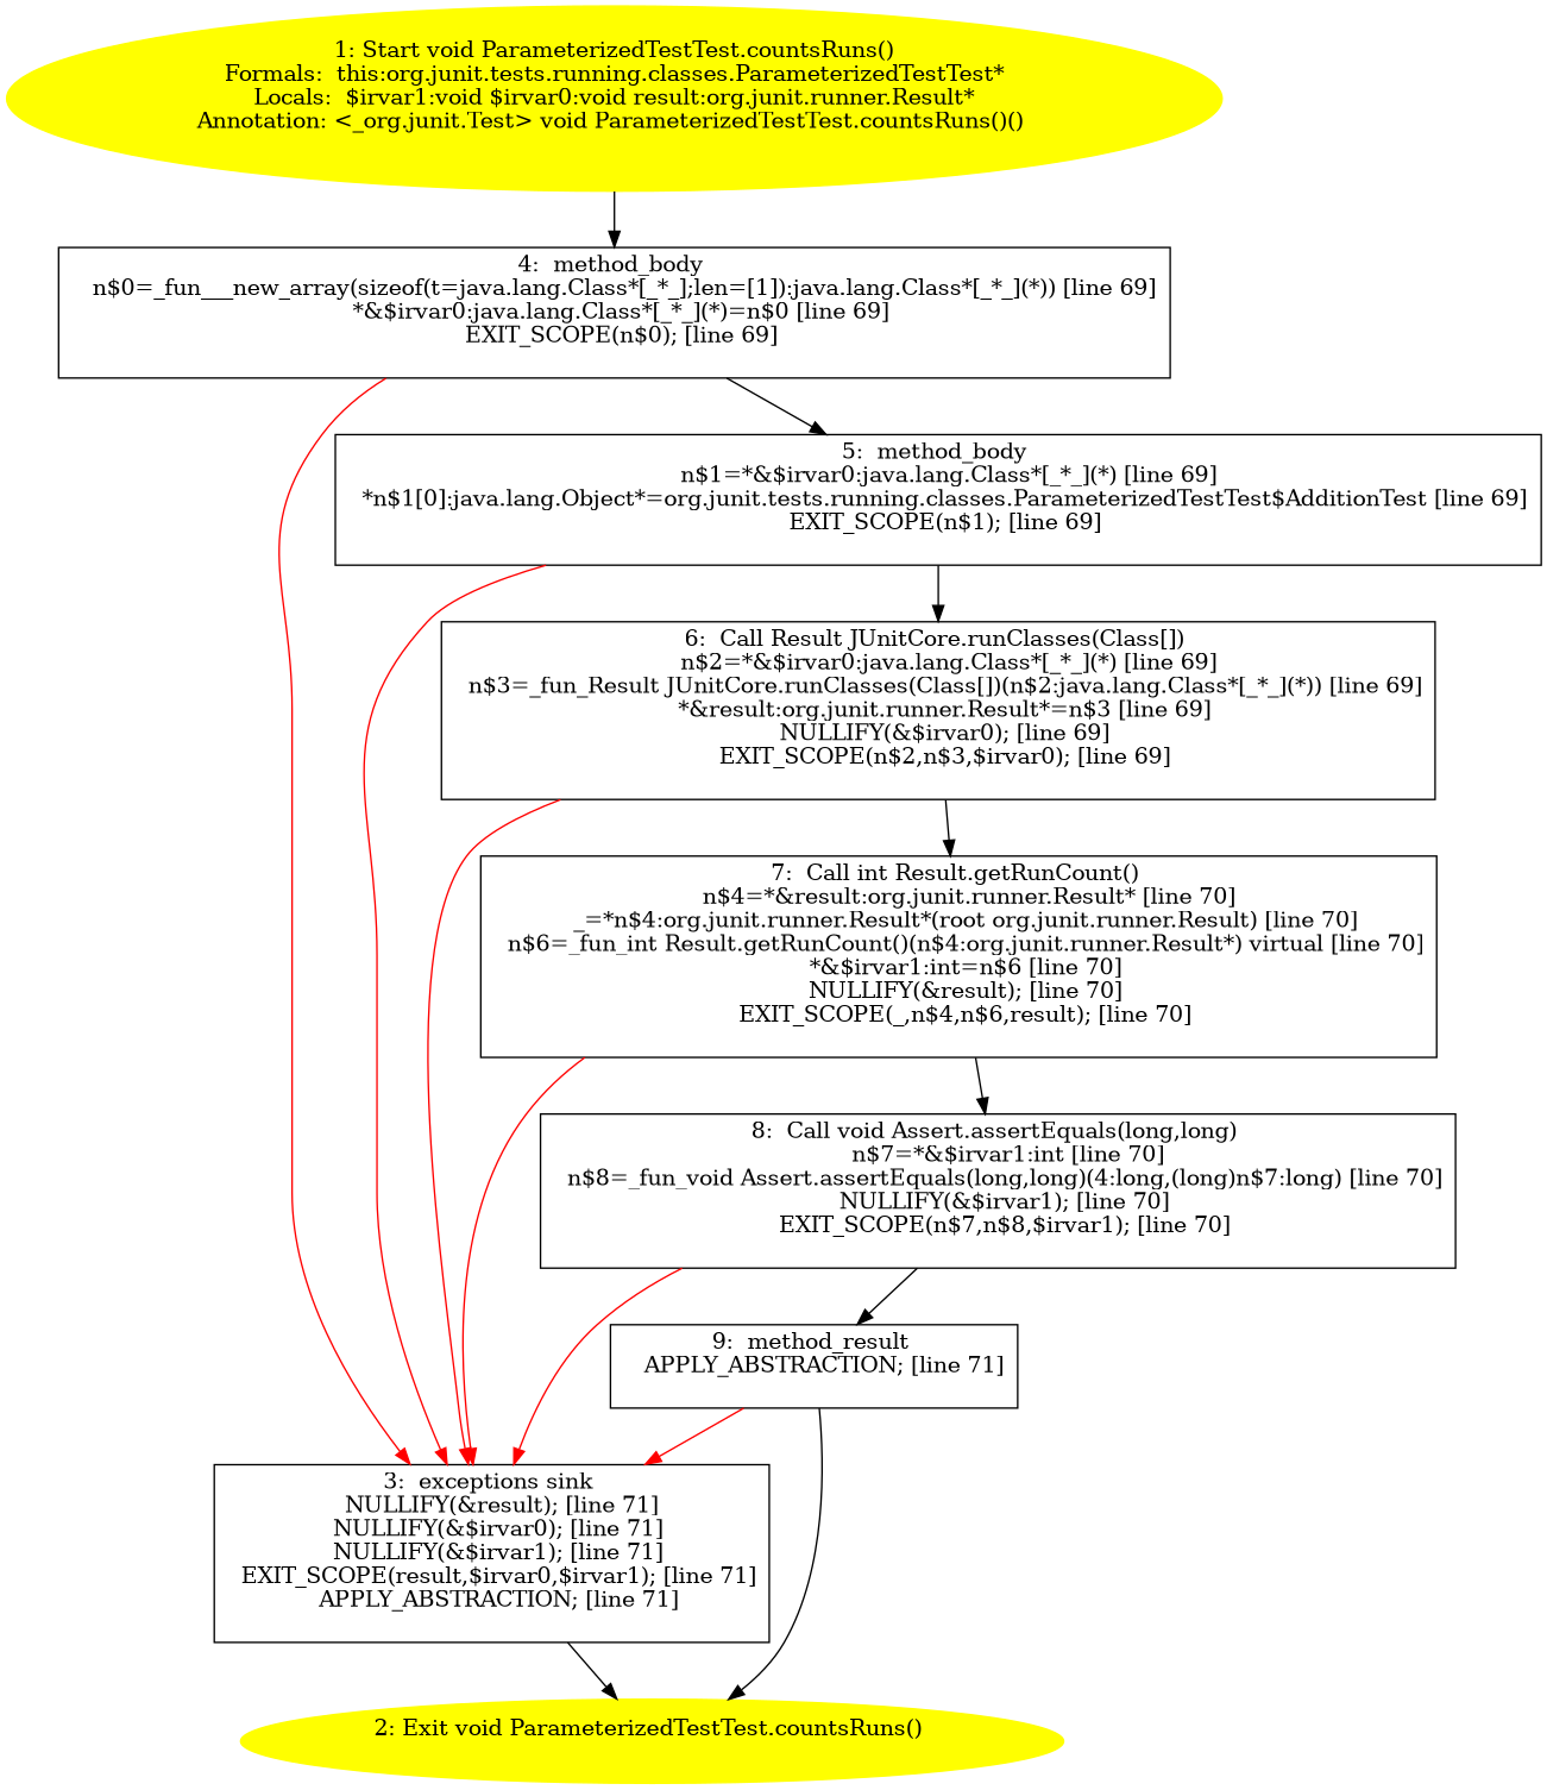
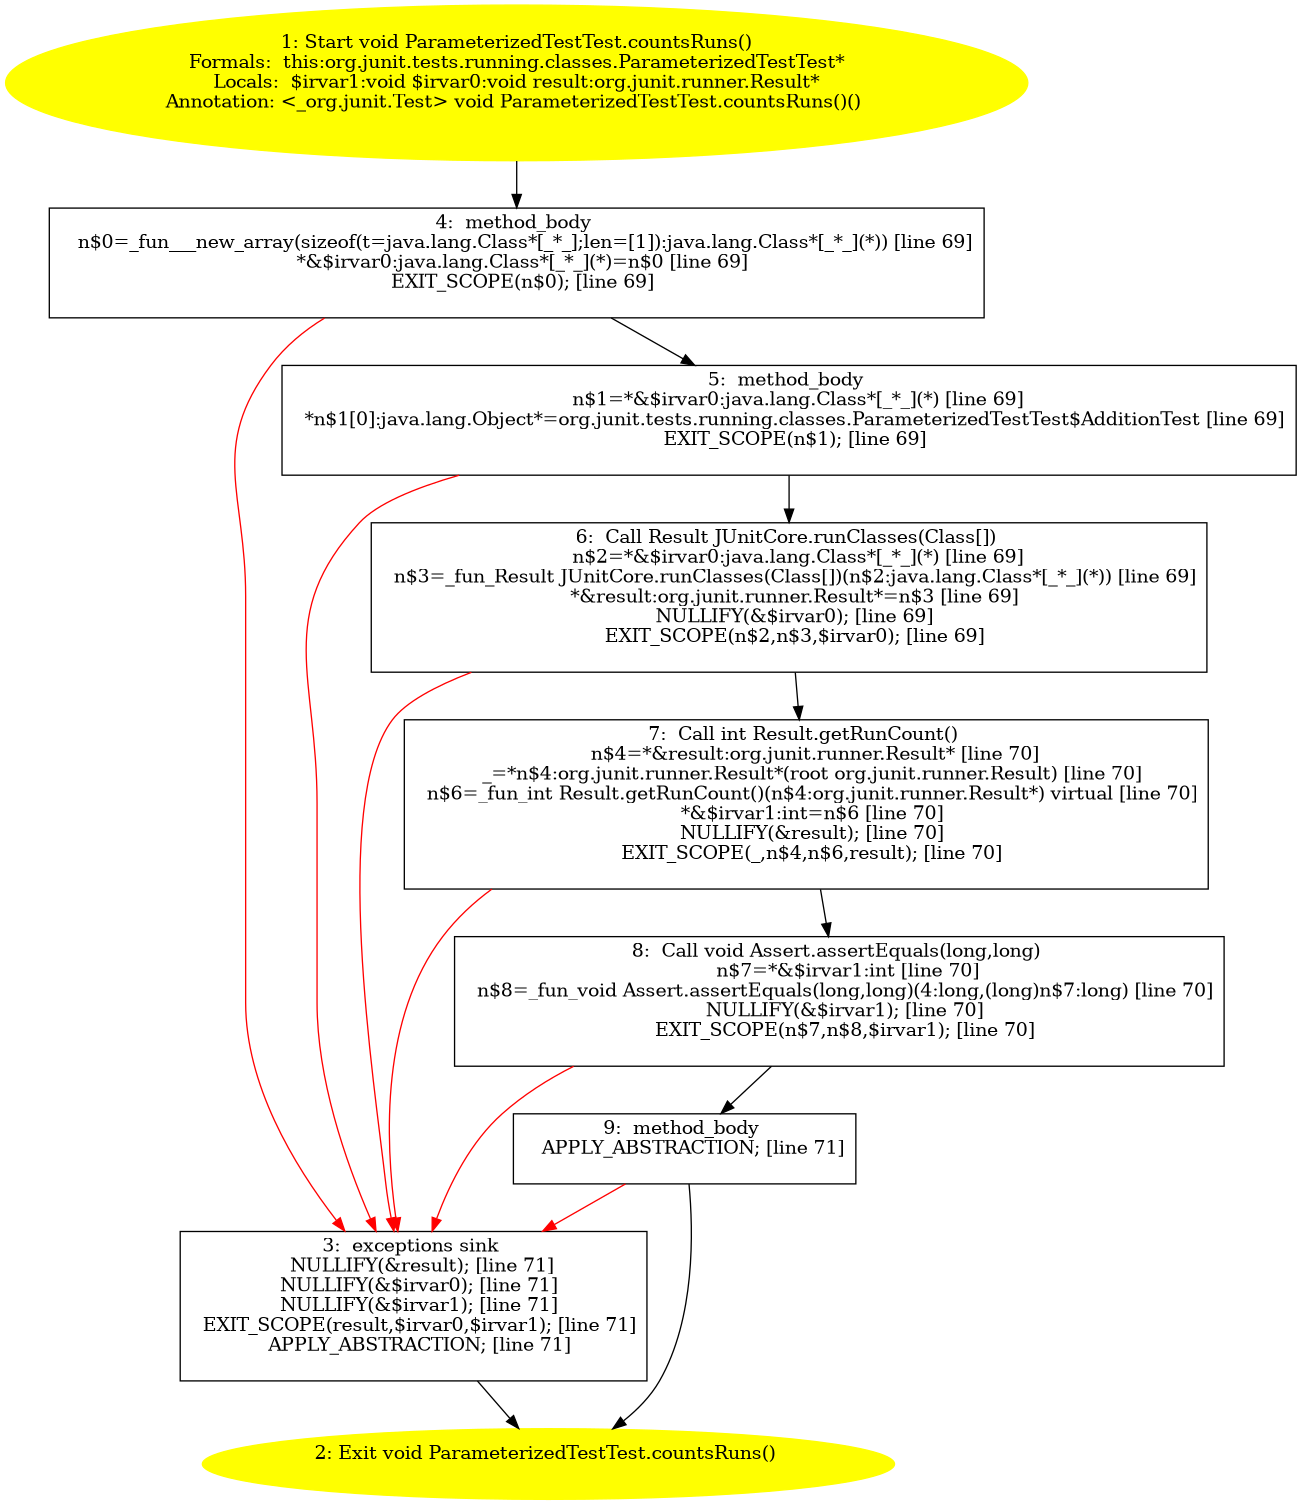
  digraph {
    node [shape=box]
    n1 [color=yellow label="1: Start void ParameterizedTestTest.countsRuns()\nFormals:  this:org.junit.tests.running.classes.ParameterizedTestTest*\nLocals:  $irvar1:void $irvar0:void result:org.junit.runner.Result*\nAnnotation: <_org.junit.Test> void ParameterizedTestTest.countsRuns()() \n  " style=filled shape=""]
    n2 [label="4:  method_body \n   n$0=_fun___new_array(sizeof(t=java.lang.Class*[_*_];len=[1]):java.lang.Class*[_*_](*)) [line 69]\n  *&$irvar0:java.lang.Class*[_*_](*)=n$0 [line 69]\n  EXIT_SCOPE(n$0); [line 69]\n "]
    n3 [label="3:  exceptions sink \n   NULLIFY(&result); [line 71]\n  NULLIFY(&$irvar0); [line 71]\n  NULLIFY(&$irvar1); [line 71]\n  EXIT_SCOPE(result,$irvar0,$irvar1); [line 71]\n  APPLY_ABSTRACTION; [line 71]\n "]
    n4 [label="5:  method_body \n   n$1=*&$irvar0:java.lang.Class*[_*_](*) [line 69]\n  *n$1[0]:java.lang.Object*=org.junit.tests.running.classes.ParameterizedTestTest$AdditionTest [line 69]\n  EXIT_SCOPE(n$1); [line 69]\n "]
    n5 [color=yellow label="2: Exit void ParameterizedTestTest.countsRuns() \n  " style=filled shape=""]
    n6 [label="6:  Call Result JUnitCore.runClasses(Class[]) \n   n$2=*&$irvar0:java.lang.Class*[_*_](*) [line 69]\n  n$3=_fun_Result JUnitCore.runClasses(Class[])(n$2:java.lang.Class*[_*_](*)) [line 69]\n  *&result:org.junit.runner.Result*=n$3 [line 69]\n  NULLIFY(&$irvar0); [line 69]\n  EXIT_SCOPE(n$2,n$3,$irvar0); [line 69]\n "]
    n7 [label="7:  Call int Result.getRunCount() \n   n$4=*&result:org.junit.runner.Result* [line 70]\n  _=*n$4:org.junit.runner.Result*(root org.junit.runner.Result) [line 70]\n  n$6=_fun_int Result.getRunCount()(n$4:org.junit.runner.Result*) virtual [line 70]\n  *&$irvar1:int=n$6 [line 70]\n  NULLIFY(&result); [line 70]\n  EXIT_SCOPE(_,n$4,n$6,result); [line 70]\n "]
    n8 [label="8:  Call void Assert.assertEquals(long,long) \n   n$7=*&$irvar1:int [line 70]\n  n$8=_fun_void Assert.assertEquals(long,long)(4:long,(long)n$7:long) [line 70]\n  NULLIFY(&$irvar1); [line 70]\n  EXIT_SCOPE(n$7,n$8,$irvar1); [line 70]\n "]
-   n9 [label="9:  method_result \n   APPLY_ABSTRACTION; [line 71]\n "]
+   n9 [label="9:  method_body \n   APPLY_ABSTRACTION; [line 71]\n "]
    n1 -> n2
    n2 -> n3 [color=red]
    n2 -> n4
    n3 -> n5
    n4 -> n3 [color=red]
    n4 -> n6
    n6 -> n3 [color=red]
    n6 -> n7
    n7 -> n3 [color=red]
    n7 -> n8
    n8 -> n3 [color=red]
    n8 -> n9
    n9 -> n3 [color=red]
    n9 -> n5
  }
